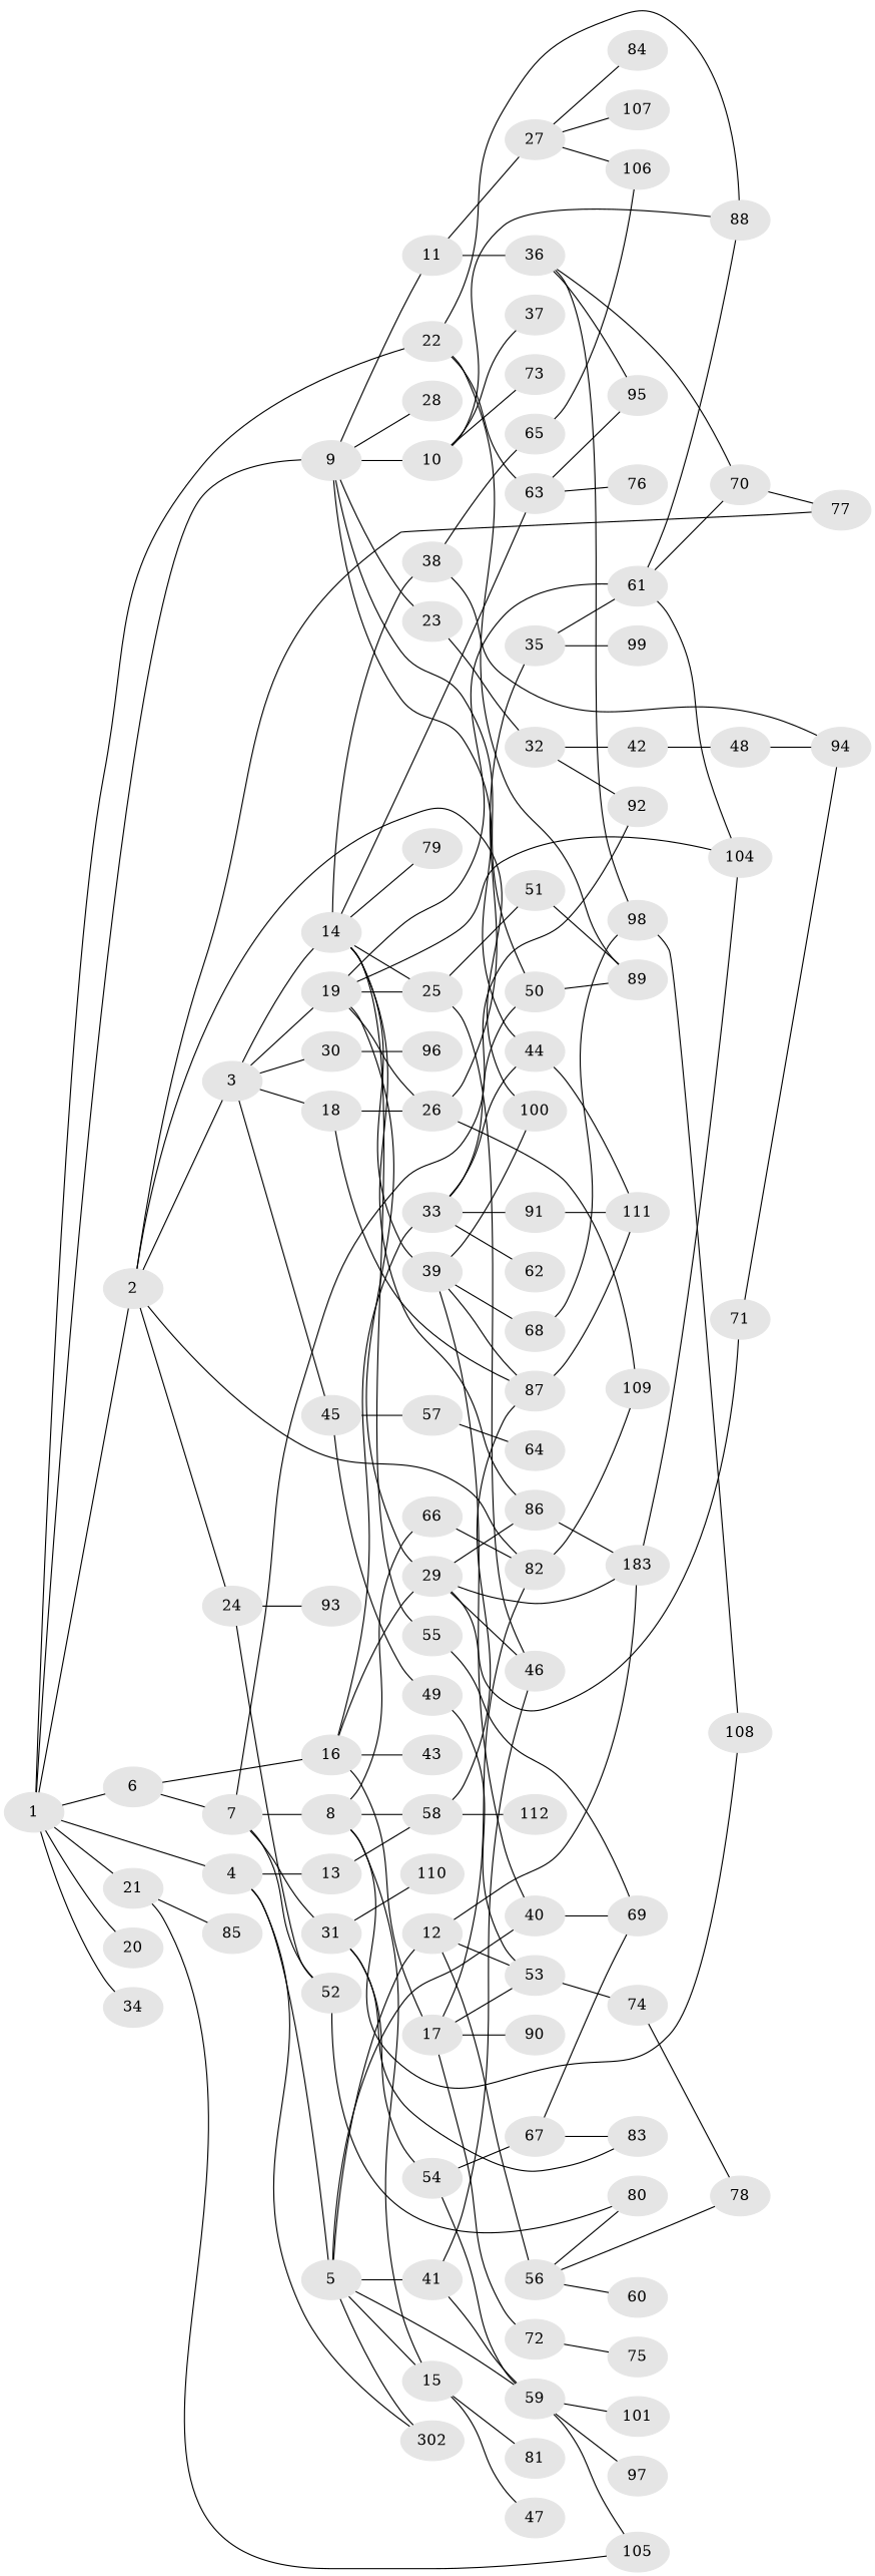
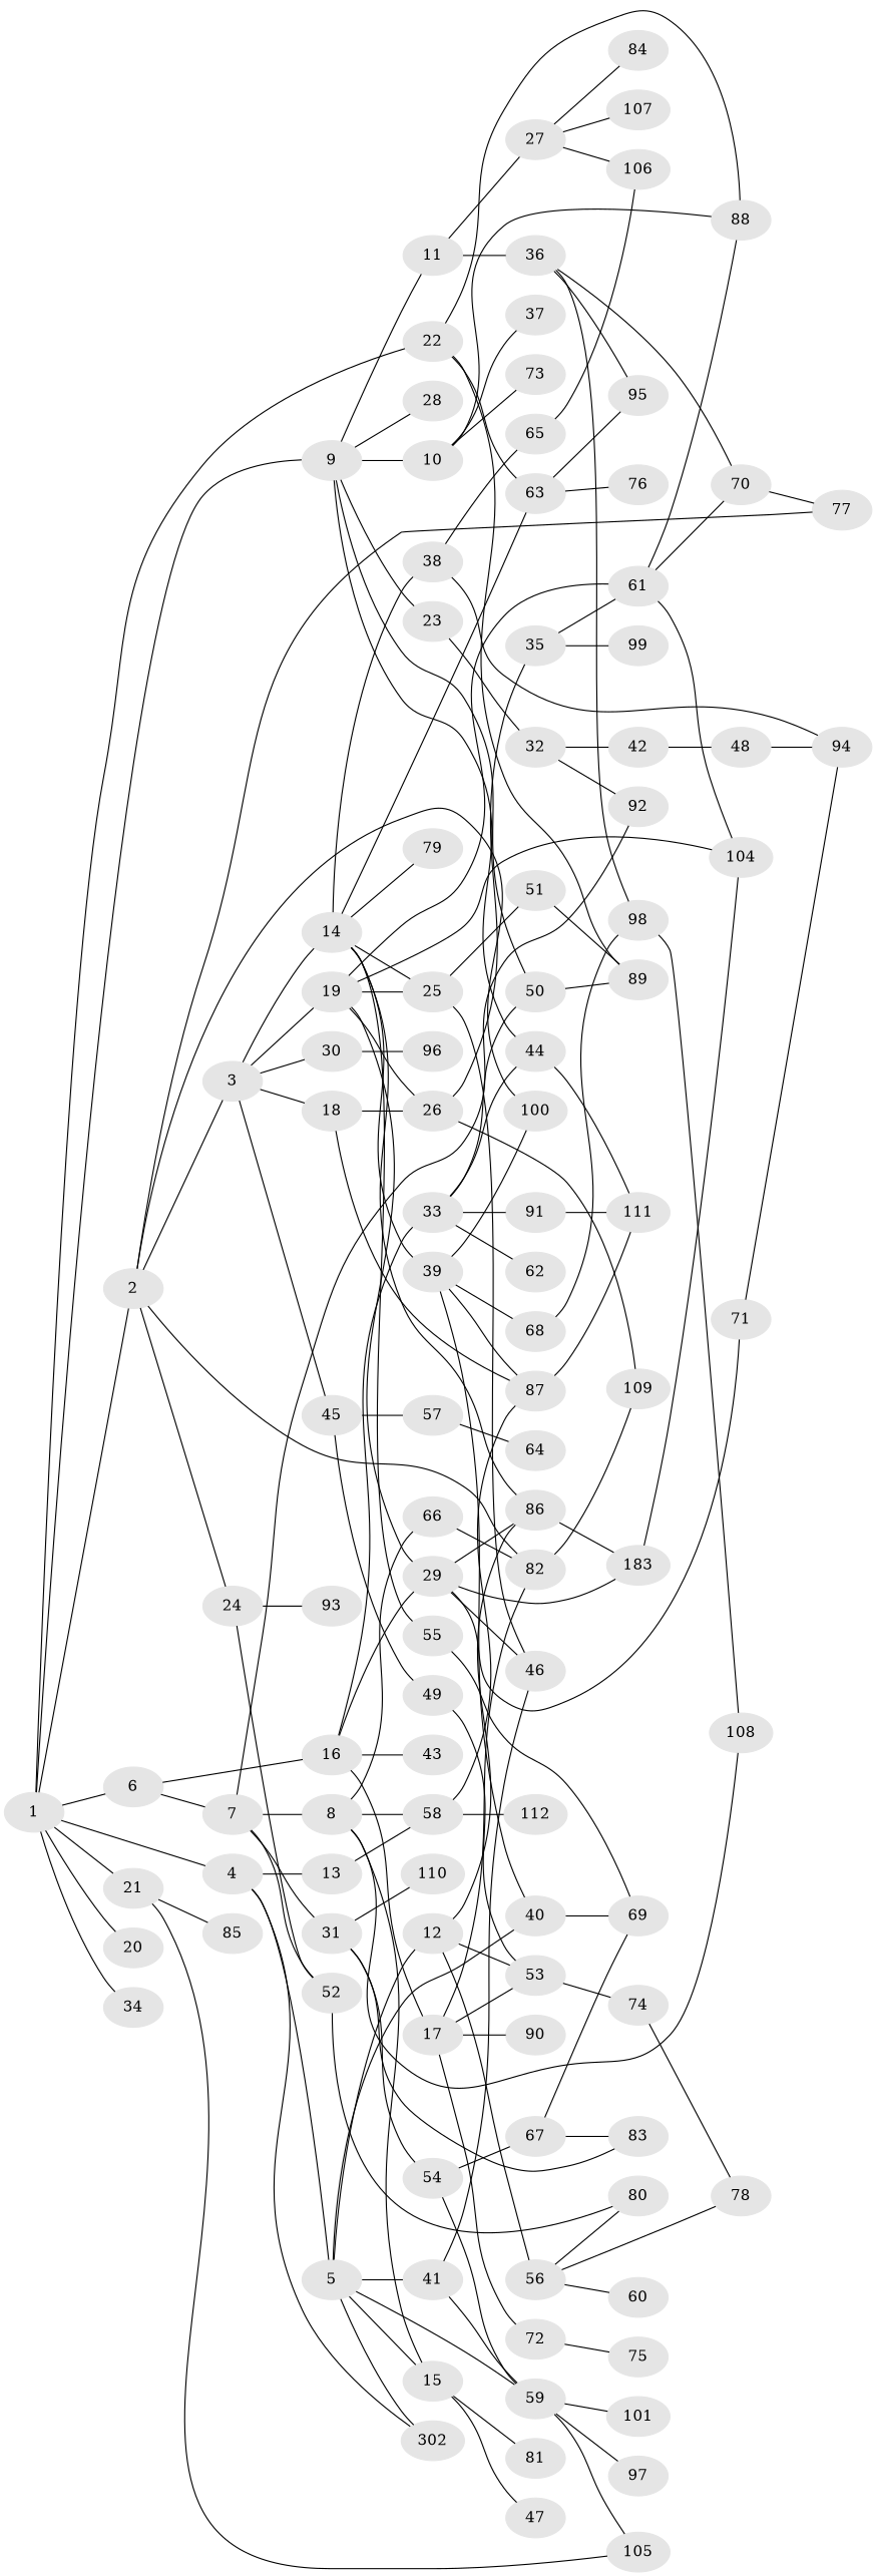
  graph {
    rankdir=LR
    node [color=gray90 style=filled]
    1
    2
    4
    6
    9
    20
    21
    22
    34
    3
    24
    77
    82
    100
    5
    13
    n17 [label=302]
    7
    16
    10
    11
    23
    28
    44
    50
    85
    105
    88
    63
    89
    14
    18
    19
    30
    45
    52
    93
    109
    25
    38
    39
    55
    79
    86
    26
    87
    29
    61
    104
    96
    49
    57
    12
    15
    40
    41
    59
    58
    53
    56
    n61 [label=183]
    47
    81
    69
    46
    97
    101
    8
    31
    92
    17
    33
    43
    66
    108
    54
    83
    110
    80
    112
    37
    73
    27
    36
    32
    111
    84
    106
    107
    70
    95
    98
    74
    60
    78
    51
    65
    94
    68
    76
    72
    90
    71
    62
    91
    75
    35
    42
    99
    67
    48
    64
    1 -- 2
    1 -- 4
    1 -- 6
    1 -- 9
    1 -- 20
    1 -- 21
    1 -- 22
    1 -- 34
    2 -- 3
    2 -- 24
    2 -- 77
    2 -- 82
    2 -- 100
    4 -- 5
    4 -- 13
    4 -- n17
    6 -- 7
    6 -- 16
    9 -- 10
    9 -- 11
    9 -- 23
    9 -- 28
    9 -- 44
    9 -- 50
    21 -- 85
    21 -- 105
    22 -- 88
    22 -- 63
    22 -- 89
    3 -- 14
    3 -- 18
    3 -- 19
    3 -- 30
    3 -- 45
    24 -- 52
    24 -- 93
    82 -- 109
    5 -- n17
    5 -- 12
    5 -- 15
    5 -- 40
    5 -- 41
    5 -- 59
    13 -- 58
    7 -- 52
    7 -- 8
    7 -- 31
    7 -- 92
    16 -- 29
    16 -- 17
    16 -- 33
    16 -- 43
    10 -- 88
    10 -- 37
    10 -- 73
    11 -- 27
    11 -- 36
    23 -- 32
    44 -- 111
    50 -- 89
    63 -- 95
    63 -- 76
    14 -- 63
    14 -- 25
    14 -- 38
    14 -- 39
    14 -- 55
    14 -- 79
    14 -- 86
    18 -- 26
    18 -- 87
    19 -- 25
    19 -- 26
    19 -- 29
    19 -- 61
    19 -- 104
    30 -- 96
    45 -- 49
    45 -- 57
    52 -- 80
    25 -- 46
    25 -- 51
    38 -- 65
    38 -- 94
    39 -- 100
    39 -- 87
    39 -- 40
    39 -- 68
    55 -- 69
    86 -- n61
    26 -- 109
    26 -- 35
    87 -- 111
    29 -- 86
    29 -- n61
    29 -- 46
    29 -- 71
    61 -- 88
    61 -- 104
    61 -- 70
    49 -- 53
    57 -- 64
    12 -- 53
    12 -- 56
-   12 -- n61
+   12 -- 86
    15 -- 47
    15 -- 81
    40 -- 69
    41 -- 59
    41 -- 46
    59 -- 105
    59 -- 97
    59 -- 101
    58 -- 87
    58 -- 112
    53 -- 74
    56 -- 80
    56 -- 60
    56 -- 78
    n61 -- 104
    8 -- 15
    8 -- 58
    8 -- 66
    8 -- 108
    31 -- 54
    31 -- 83
    31 -- 110
    17 -- 82
    17 -- 53
    17 -- 72
    17 -- 90
    33 -- 44
    33 -- 50
    33 -- 62
    33 -- 91
    66 -- 82
    54 -- 59
    54 -- 67
    27 -- 84
    27 -- 106
    27 -- 107
    36 -- 70
    36 -- 95
    36 -- 98
    32 -- 92
    32 -- 42
    70 -- 77
    98 -- 108
    74 -- 78
    51 -- 89
    65 -- 106
    68 -- 98
    72 -- 75
    71 -- 94
    91 -- 111
    35 -- 61
    35 -- 99
    42 -- 48
    67 -- 69
    67 -- 83
    48 -- 94
  }
